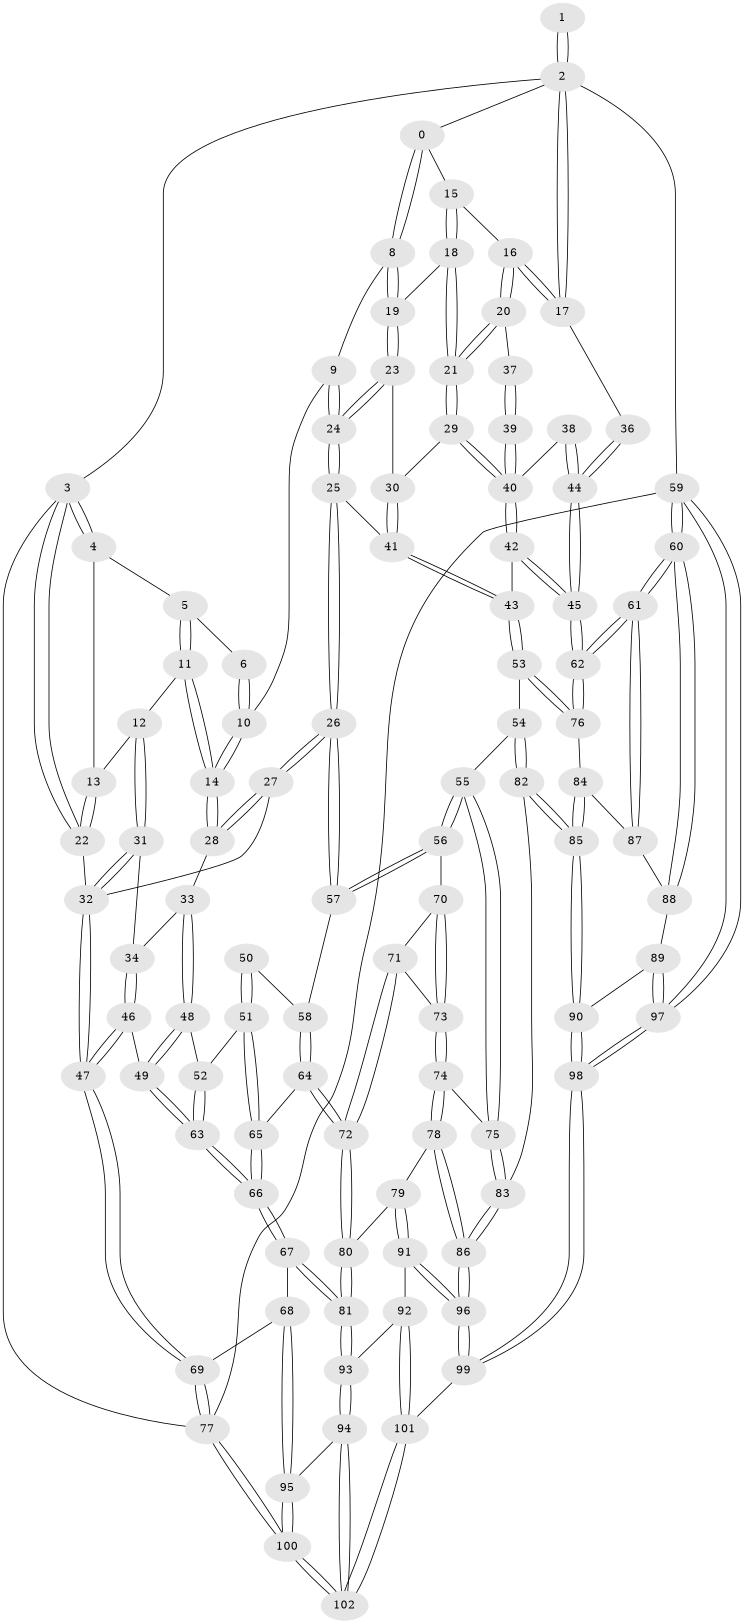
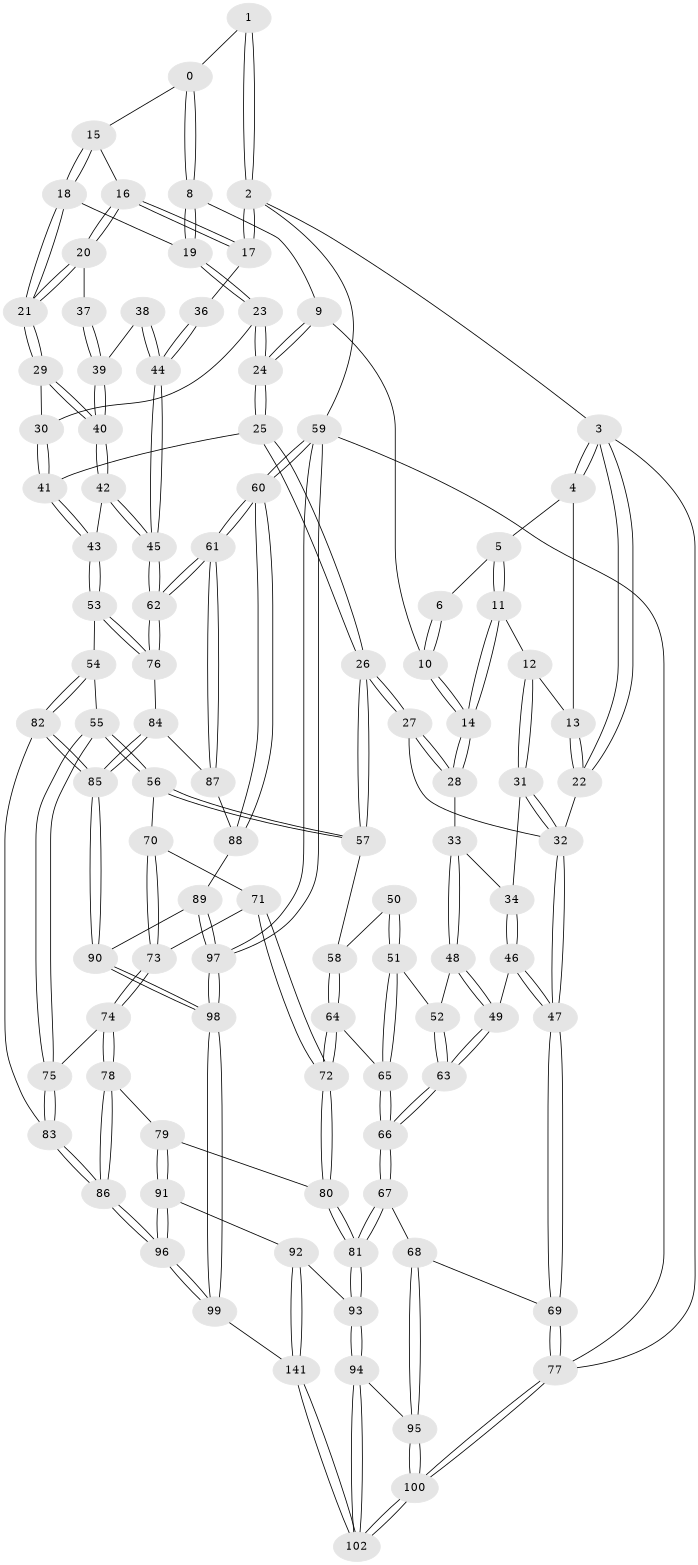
  graph {
    node [color=gray90 style=filled]
    1
    2
    n3 [label=0]
    3
    17
    59
    8
    15
    4
    22
    77
    36
    60
    97
    5
    13
    32
    100
    6
    11
    10
    14
    12
    9
    19
    16
    18
    24
    23
    25
    28
    31
    34
    33
    20
    21
    37
    44
    29
    30
    39
    40
    47
    41
    26
    27
    57
    43
    58
    50
    51
    48
    42
    46
    69
    49
    52
    38
    45
    53
    62
    54
    76
    63
    66
    65
    64
    55
    82
    84
    56
    75
    83
    85
    70
    71
    73
    72
    61
    88
    98
    87
    89
    67
    80
    68
    81
    95
    93
    74
    78
    79
    86
    102
    91
    96
    92
    94
    90
    99
-   101
+   101 [label=141]
    1 -- 2
    1 -- 2
-   2 -- n3
+   1 -- n3
    2 -- 3
    2 -- 17
    2 -- 17
    2 -- 59
    n3 -- 8
    n3 -- 8
    n3 -- 15
    3 -- 4
    3 -- 4
    3 -- 22
    3 -- 22
    3 -- 77
    17 -- 36
    59 -- 77
    59 -- 60
    59 -- 60
    59 -- 97
    59 -- 97
    8 -- 9
    8 -- 19
    8 -- 19
    15 -- 16
    15 -- 18
    15 -- 18
    4 -- 5
    4 -- 13
    22 -- 32
    77 -- 100
    77 -- 100
    36 -- 44
    36 -- 44
    60 -- 61
    60 -- 61
    60 -- 88
    60 -- 88
    97 -- 98
    97 -- 98
    5 -- 6
    5 -- 11
    5 -- 11
    13 -- 22
    13 -- 22
    32 -- 47
    32 -- 47
    100 -- 102
    100 -- 102
    6 -- 10
    6 -- 10
    11 -- 14
    11 -- 14
    11 -- 12
    10 -- 14
    10 -- 14
    14 -- 28
    14 -- 28
    12 -- 13
    12 -- 31
    12 -- 31
    9 -- 10
    9 -- 24
    9 -- 24
    19 -- 23
    19 -- 23
    16 -- 17
    16 -- 17
    16 -- 20
    16 -- 20
    18 -- 19
    18 -- 21
    18 -- 21
    24 -- 25
    24 -- 25
    23 -- 24
    23 -- 24
    23 -- 30
    25 -- 41
    25 -- 26
    25 -- 26
    28 -- 33
    31 -- 32
    31 -- 32
    31 -- 34
    34 -- 46
    34 -- 46
    33 -- 34
    33 -- 48
    33 -- 48
    20 -- 21
    20 -- 21
    20 -- 37
    21 -- 29
    21 -- 29
    37 -- 39
    37 -- 39
    44 -- 45
    44 -- 45
    29 -- 30
    29 -- 40
    29 -- 40
    30 -- 41
    30 -- 41
    39 -- 40
    39 -- 40
    40 -- 42
    40 -- 42
    47 -- 69
    47 -- 69
    41 -- 43
    41 -- 43
    26 -- 27
    26 -- 27
    26 -- 57
    26 -- 57
    27 -- 32
    27 -- 28
    27 -- 28
    57 -- 58
    43 -- 53
    43 -- 53
    58 -- 64
    58 -- 64
    50 -- 58
    50 -- 51
    50 -- 51
    51 -- 52
    51 -- 65
    51 -- 65
    48 -- 49
    48 -- 49
    48 -- 52
    42 -- 43
    42 -- 45
    42 -- 45
    46 -- 47
    46 -- 47
    46 -- 49
    69 -- 77
    69 -- 77
    49 -- 63
    49 -- 63
    52 -- 63
    52 -- 63
    38 -- 44
    38 -- 44
-   38 -- 40
+   38 -- 39
    45 -- 62
    45 -- 62
    53 -- 54
    53 -- 76
    53 -- 76
    62 -- 76
    62 -- 76
    54 -- 55
    54 -- 82
    54 -- 82
    76 -- 84
    63 -- 66
    63 -- 66
    66 -- 67
    66 -- 67
    65 -- 66
    65 -- 66
    64 -- 65
    64 -- 72
    64 -- 72
    55 -- 56
    55 -- 56
    55 -- 75
    55 -- 75
    82 -- 83
    82 -- 85
    82 -- 85
    84 -- 85
    84 -- 85
    84 -- 87
    56 -- 57
    56 -- 57
    56 -- 70
    75 -- 83
    75 -- 83
    83 -- 86
    83 -- 86
    85 -- 90
    85 -- 90
    70 -- 71
    70 -- 73
    70 -- 73
    71 -- 73
    71 -- 72
    71 -- 72
    73 -- 74
    73 -- 74
    72 -- 80
    72 -- 80
    61 -- 62
    61 -- 62
    61 -- 87
    61 -- 87
    88 -- 89
    98 -- 99
    98 -- 99
    87 -- 88
    89 -- 97
    89 -- 97
    89 -- 90
    67 -- 68
    67 -- 81
    67 -- 81
    80 -- 81
    80 -- 81
    68 -- 69
    68 -- 95
    68 -- 95
    81 -- 93
    81 -- 93
    95 -- 100
    95 -- 100
    93 -- 94
    93 -- 94
    74 -- 75
    74 -- 78
    74 -- 78
    78 -- 79
    78 -- 86
    78 -- 86
    79 -- 80
    79 -- 91
    79 -- 91
    86 -- 96
    86 -- 96
    91 -- 96
    91 -- 96
    91 -- 92
    96 -- 99
    96 -- 99
    92 -- 93
    92 -- 101
    92 -- 101
    94 -- 95
    94 -- 102
    94 -- 102
    90 -- 98
    90 -- 98
    99 -- 101
    101 -- 102
    101 -- 102
  }
